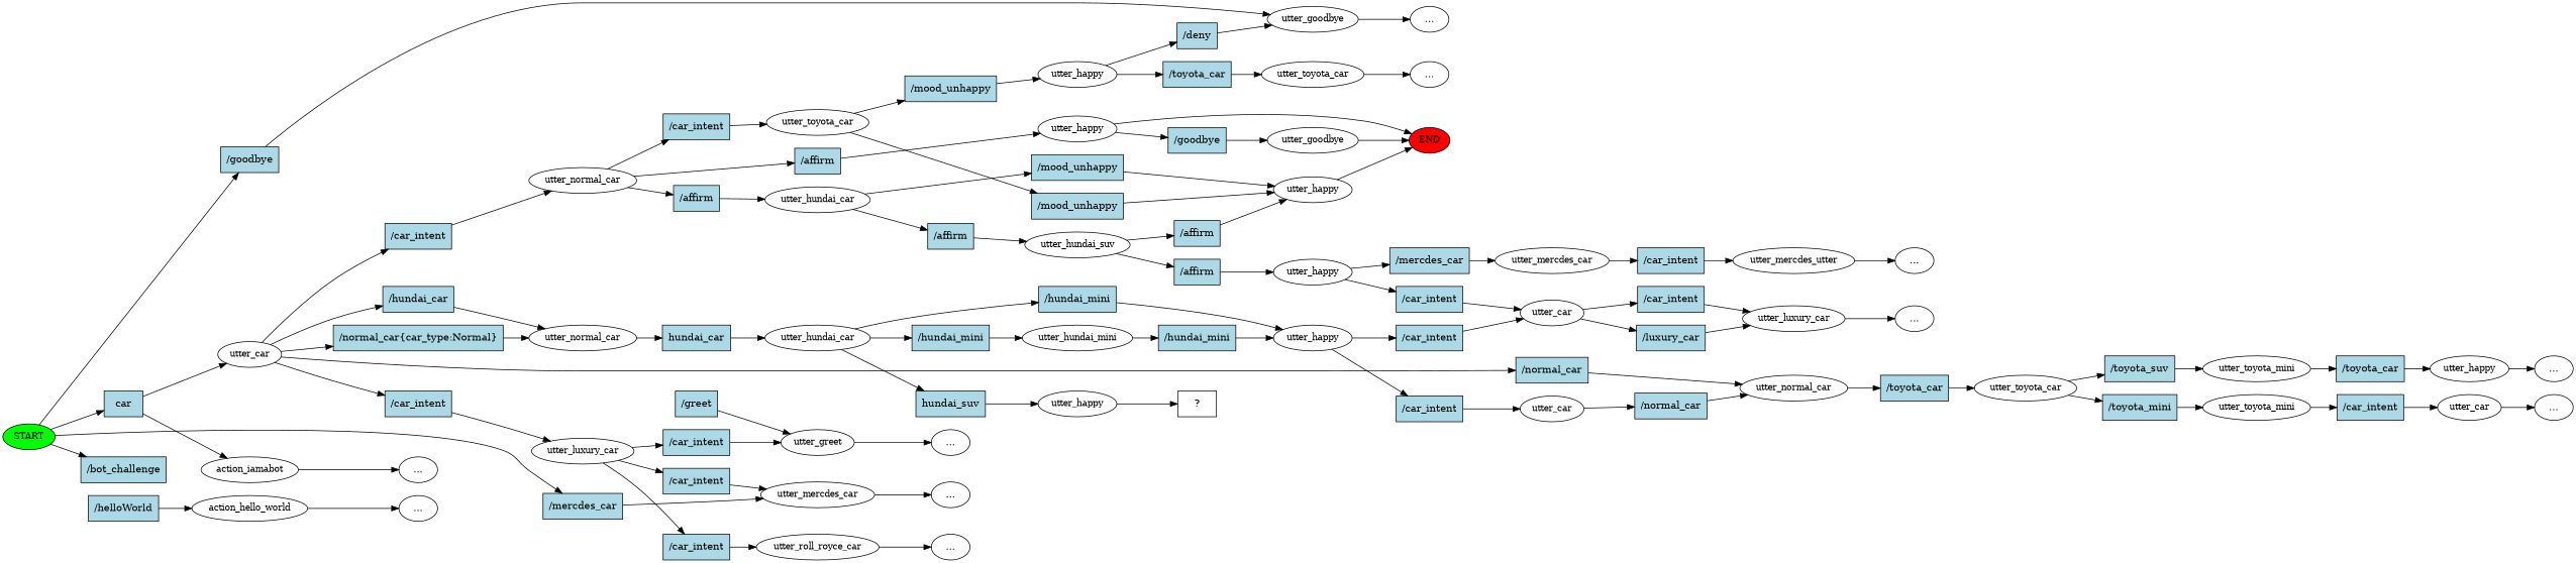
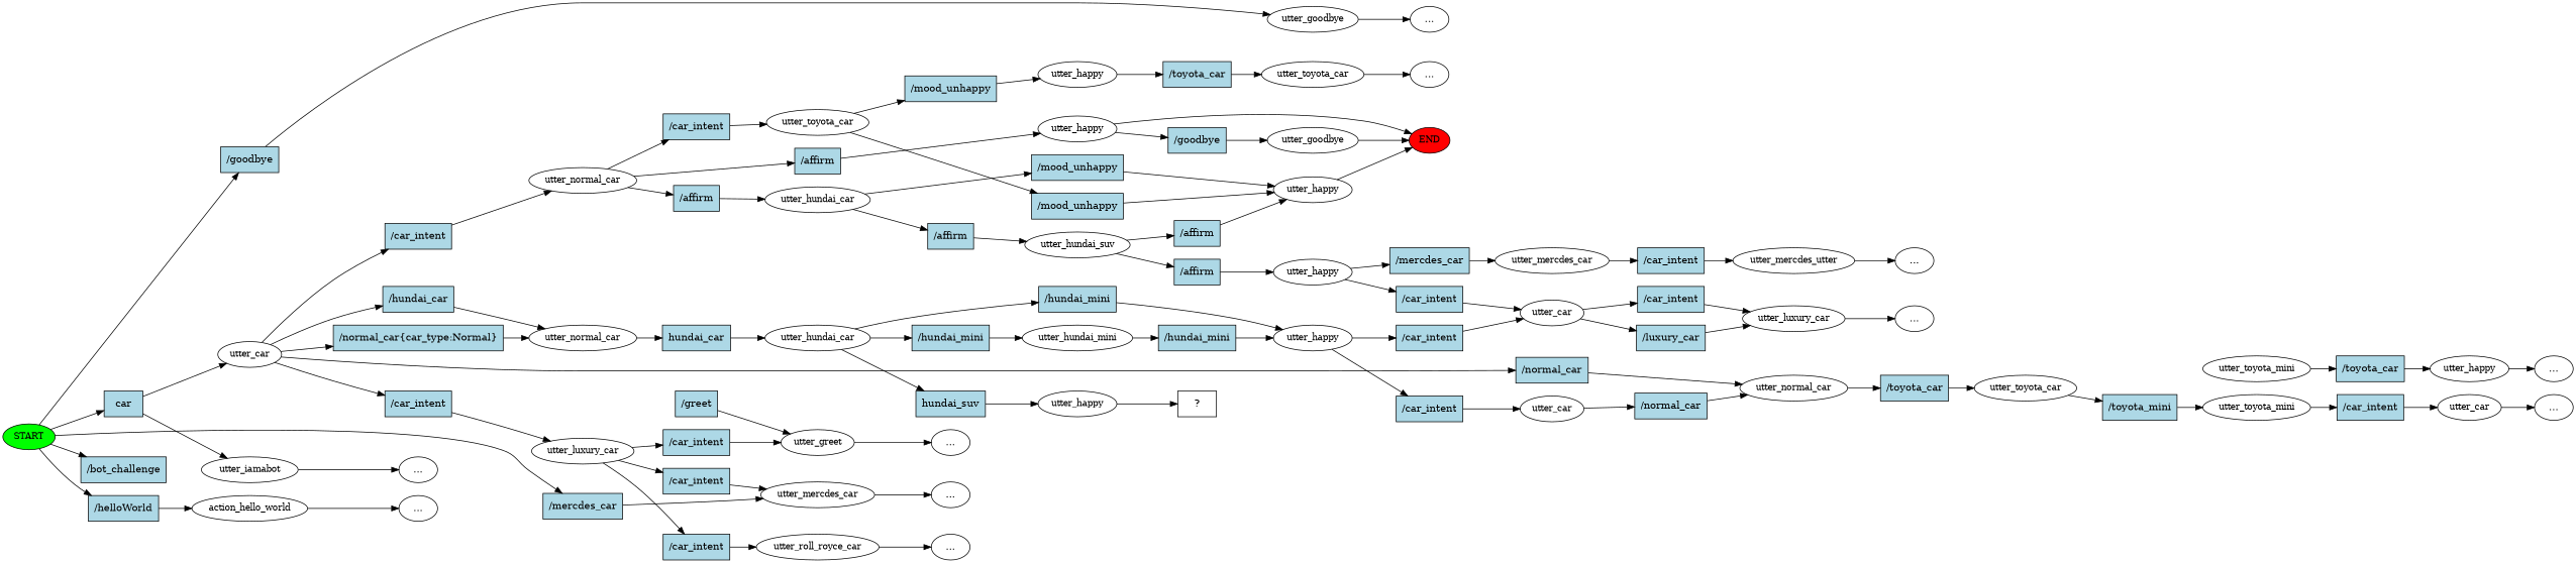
  digraph {
    rankdir=LR
    n1 [fillcolor=green fontsize=12 label=START style=filled]
    n2 [fillcolor=lightblue label="/goodbye" shape=rect style=filled]
    n3 [fillcolor=lightblue label="/bot_challenge" shape=rect style=filled]
    n4 [fillcolor=lightblue label=car shape=rect style=filled]
    n5 [fillcolor=lightblue label="/helloWorld" shape=rect style=filled]
    n6 [fillcolor=lightblue label="/mercdes_car" shape=rect style=filled]
    n7 [fillcolor=lightblue label="/greet" shape=rect style=filled]
    n8 [fontsize=12 label=utter_greet]
    n9 [fontsize=12 label=utter_goodbye]
-   n10 [fontsize=12 label=action_iamabot]
+   n10 [fontsize=12 label=utter_iamabot]
    n11 [fontsize=12 label=utter_car]
    n12 [fontsize=12 label=action_hello_world]
    n13 [fontsize=12 label=utter_mercdes_car]
    n14 [fillcolor=red fontsize=12 label=END style=filled]
    n15 [label="..."]
    n16 [label="..."]
    n17 [label="..."]
    n18 [fillcolor=lightblue label="/car_intent" shape=rect style=filled]
    n19 [fillcolor=lightblue label="/car_intent" shape=rect style=filled]
    n20 [fillcolor=lightblue label="/hundai_car" shape=rect style=filled]
    n21 [fillcolor=lightblue label="/normal_car{car_type:Normal}" shape=rect style=filled]
    n22 [fillcolor=lightblue label="/normal_car" shape=rect style=filled]
    n23 [fontsize=12 label=utter_normal_car]
    n24 [fontsize=12 label=utter_luxury_car]
    n25 [fontsize=12 label=utter_normal_car]
    n26 [fontsize=12 label=utter_normal_car]
    n27 [fillcolor=lightblue label="/affirm" shape=rect style=filled]
    n28 [fillcolor=lightblue label="/affirm" shape=rect style=filled]
    n29 [fillcolor=lightblue label="/car_intent" shape=rect style=filled]
    n30 [fontsize=12 label=utter_happy]
    n31 [fontsize=12 label=utter_hundai_car]
    n32 [fontsize=12 label=utter_toyota_car]
    n33 [fillcolor=lightblue label="/goodbye" shape=rect style=filled]
    n34 [fontsize=12 label=utter_goodbye]
    n35 [fillcolor=lightblue label="/car_intent" shape=rect style=filled]
    n36 [fillcolor=lightblue label="/car_intent" shape=rect style=filled]
    n37 [fillcolor=lightblue label="/car_intent" shape=rect style=filled]
    n38 [fontsize=12 label=utter_roll_royce_car]
    n39 [fillcolor=lightblue label="/mood_unhappy" shape=rect style=filled]
    n40 [fillcolor=lightblue label="/affirm" shape=rect style=filled]
    n41 [fontsize=12 label=utter_happy]
    n42 [fontsize=12 label=utter_hundai_suv]
    n43 [fillcolor=lightblue label="/mood_unhappy" shape=rect style=filled]
    n44 [fillcolor=lightblue label="/mood_unhappy" shape=rect style=filled]
    n45 [fontsize=12 label=utter_happy]
-   n46 [fillcolor=lightblue label="/deny" shape=rect style=filled]
    n47 [fillcolor=lightblue label="/toyota_car" shape=rect style=filled]
    n48 [fontsize=12 label=utter_toyota_car]
    n49 [label="..."]
    n50 [label="..."]
    n51 [label="..."]
    n52 [fillcolor=lightblue label="/affirm" shape=rect style=filled]
    n53 [fillcolor=lightblue label="/affirm" shape=rect style=filled]
    n54 [fontsize=12 label=utter_happy]
    n55 [fillcolor=lightblue label="/mercdes_car" shape=rect style=filled]
    n56 [fillcolor=lightblue label="/car_intent" shape=rect style=filled]
    n57 [fontsize=12 label=utter_mercdes_car]
    n58 [fontsize=12 label=utter_car]
    n59 [fillcolor=lightblue label="/car_intent" shape=rect style=filled]
    n60 [fontsize=12 label=utter_mercdes_utter]
    n61 [label="..."]
    n62 [fillcolor=lightblue label="/car_intent" shape=rect style=filled]
    n63 [fillcolor=lightblue label="/luxury_car" shape=rect style=filled]
    n64 [fontsize=12 label=utter_luxury_car]
    n65 [label="..."]
    n66 [fillcolor=lightblue label=hundai_car shape=rect style=filled]
    n67 [fontsize=12 label=utter_hundai_car]
    n68 [fillcolor=lightblue label="/hundai_mini" shape=rect style=filled]
    n69 [fillcolor=lightblue label=hundai_suv shape=rect style=filled]
    n70 [fillcolor=lightblue label="/hundai_mini" shape=rect style=filled]
    n71 [fontsize=12 label=utter_hundai_mini]
    n72 [fontsize=12 label=utter_happy]
    n73 [fontsize=12 label=utter_happy]
    n74 [fillcolor=lightblue label="/hundai_mini" shape=rect style=filled]
    n75 [fillcolor=lightblue label="/car_intent" shape=rect style=filled]
    n76 [fillcolor=lightblue label="/car_intent" shape=rect style=filled]
    n77 [fontsize=12 label=utter_car]
    n78 [fillcolor=lightblue label="/toyota_car" shape=rect style=filled]
    n79 [fontsize=12 label=utter_toyota_car]
-   n80 [fillcolor=lightblue label="/toyota_suv" shape=rect style=filled]
    n81 [fillcolor=lightblue label="/toyota_mini" shape=rect style=filled]
    n82 [fontsize=12 label=utter_toyota_mini]
    n83 [fontsize=12 label=utter_toyota_mini]
    n84 [fillcolor=lightblue label="/toyota_car" shape=rect style=filled]
    n85 [fontsize=12 label=utter_happy]
    n86 [label="..."]
    n87 [fillcolor=lightblue label="/normal_car" shape=rect style=filled]
    n88 [fillcolor=lightblue label="/car_intent" shape=rect style=filled]
    n89 [fontsize=12 label=utter_car]
    n90 [label="..."]
    n91 [label="..."]
    n92 [label="  ?  " shape=rect]
    n1 -> n2
    n1 -> n3
    n1 -> n4
+   n1 -> n5
    n1 -> n6
    n2 -> n9
    n4 -> n10
    n4 -> n11
    n5 -> n12
    n6 -> n13
    n7 -> n8
    n8 -> n15
    n9 -> n16
    n10 -> n17
    n11 -> n18
    n11 -> n19
    n11 -> n20
    n11 -> n21
    n11 -> n22
    n12 -> n91
    n13 -> n50
    n18 -> n23
    n19 -> n24
    n20 -> n25
    n21 -> n25
    n22 -> n26
    n23 -> n27
    n23 -> n28
    n23 -> n29
    n24 -> n35
    n24 -> n36
    n24 -> n37
    n25 -> n66
    n26 -> n78
    n27 -> n30
    n28 -> n31
    n29 -> n32
    n30 -> n14
    n30 -> n33
    n31 -> n39
    n31 -> n40
    n32 -> n43
    n32 -> n44
    n33 -> n34
    n34 -> n14
    n35 -> n8
    n36 -> n13
    n37 -> n38
    n38 -> n51
    n39 -> n41
    n40 -> n42
    n41 -> n14
    n42 -> n52
    n42 -> n53
    n43 -> n41
    n44 -> n45
-   n45 -> n46
    n45 -> n47
-   n46 -> n9
    n47 -> n48
    n48 -> n49
    n52 -> n54
    n53 -> n41
    n54 -> n55
    n54 -> n56
    n55 -> n57
    n56 -> n58
    n57 -> n59
    n58 -> n62
    n58 -> n63
    n59 -> n60
    n60 -> n61
    n62 -> n64
    n63 -> n64
    n64 -> n65
    n66 -> n67
    n67 -> n68
    n67 -> n69
    n67 -> n70
    n68 -> n71
    n69 -> n72
    n70 -> n73
    n71 -> n74
    n72 -> n92
    n73 -> n75
    n73 -> n76
    n74 -> n73
    n75 -> n58
    n76 -> n77
    n77 -> n87
    n78 -> n79
-   n79 -> n80
    n79 -> n81
-   n80 -> n82
    n81 -> n83
    n82 -> n84
    n83 -> n88
    n84 -> n85
    n85 -> n86
    n87 -> n26
    n88 -> n89
    n89 -> n90
  }
